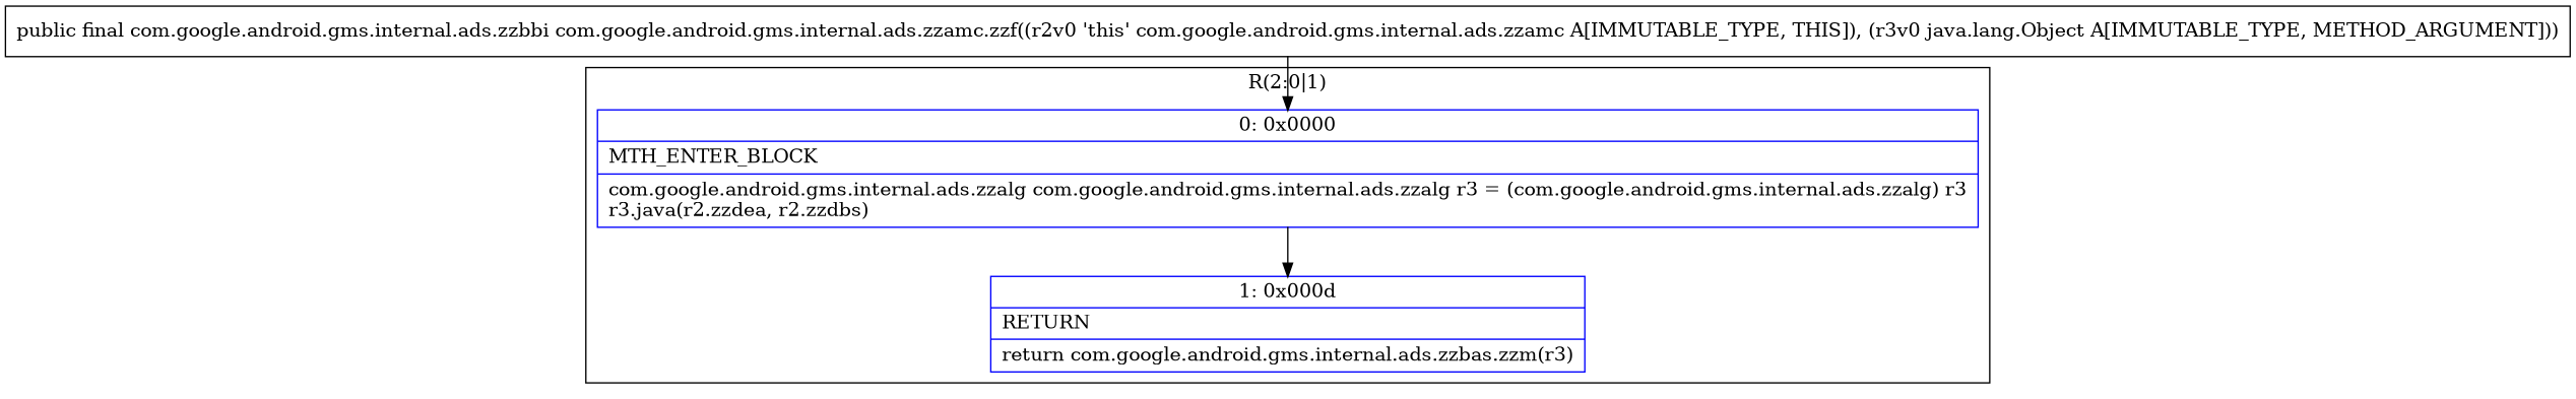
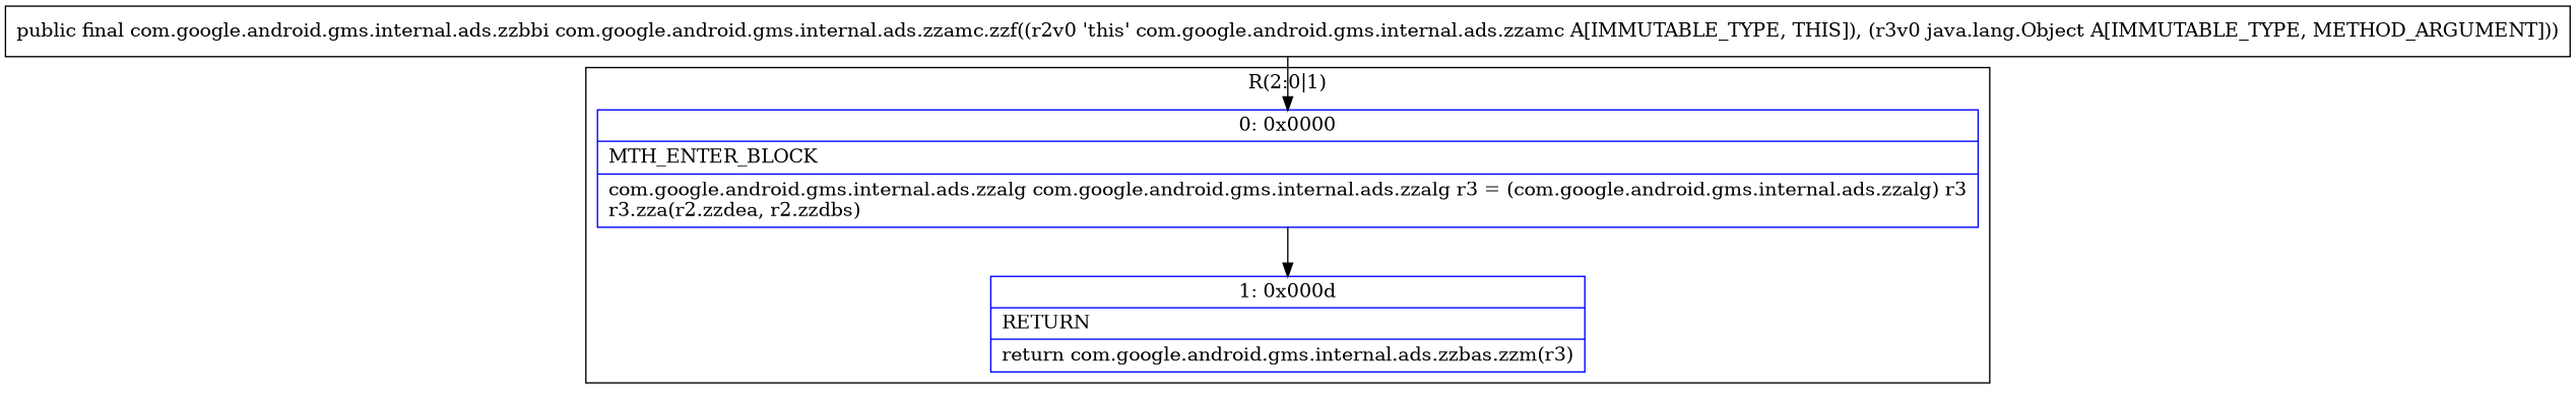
  digraph {
    node [color=blue shape=record]
-   n1 [label="{0\:\ 0x0000|MTH_ENTER_BLOCK\l|com.google.android.gms.internal.ads.zzalg com.google.android.gms.internal.ads.zzalg r3 = (com.google.android.gms.internal.ads.zzalg) r3\lr3.java(r2.zzdea, r2.zzdbs)\l}"]
+   n1 [label="{0\:\ 0x0000|MTH_ENTER_BLOCK\l|com.google.android.gms.internal.ads.zzalg com.google.android.gms.internal.ads.zzalg r3 = (com.google.android.gms.internal.ads.zzalg) r3\lr3.zza(r2.zzdea, r2.zzdbs)\l}"]
    n2 [label="{1\:\ 0x000d|RETURN\l|return com.google.android.gms.internal.ads.zzbas.zzm(r3)\l}"]
    n3 [label="{public final com.google.android.gms.internal.ads.zzbbi com.google.android.gms.internal.ads.zzamc.zzf((r2v0 'this' com.google.android.gms.internal.ads.zzamc A[IMMUTABLE_TYPE, THIS]), (r3v0 java.lang.Object A[IMMUTABLE_TYPE, METHOD_ARGUMENT])) }" color=""]
    subgraph cluster_1 {
      label="R(2:0|1)"
      n1
      n2
    }
    n1 -> n2
    n3 -> n1
  }
